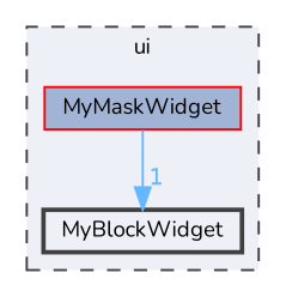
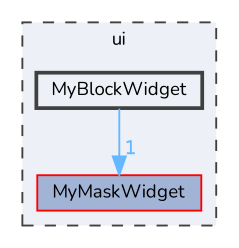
  digraph {
    compound=true
    fontname=Nunito
    node [fontname=Nunito fontsize=10 shape=box]
    n1 [color=red fillcolor="#a2b4d6" height=0.2 label=MyMaskWidget style=filled width=0.4]
    n2 [color=grey25 fillcolor="#edf0f7" height=0.2 label=MyBlockWidget style="filled,bold" width=0.4]
    subgraph cluster_1 {
      bgcolor="#edf0f7"
      fontsize=10
      label=ui
      pencolor=grey25
      style="filled,dashed"
      n1
      n2
    }
-   n1 -> n2 [color=steelblue1 fontcolor=steelblue1 fontname=Nunito fontsize=10 headlabel=1 labeldistance=1.5 labelfontname=Helvetica labelfontsize=10]
+   n2 -> n1 [color=steelblue1 fontcolor=steelblue1 fontname=Nunito fontsize=10 headlabel=1 labeldistance=1.5 labelfontname=Helvetica labelfontsize=10]
  }
